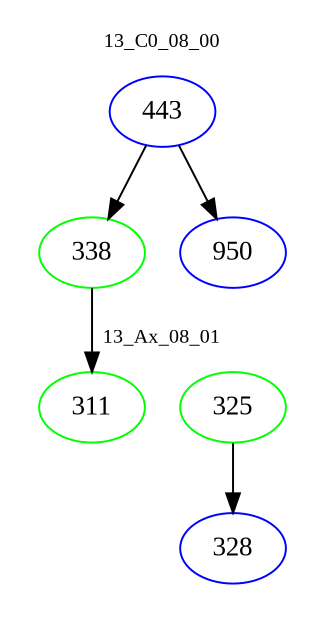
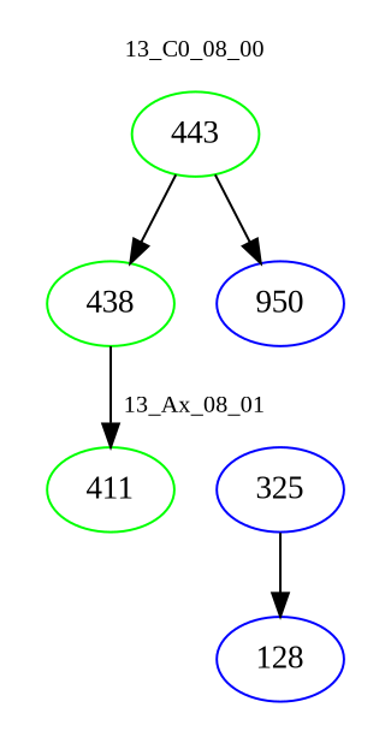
  digraph {
    fontname="Liberation Serif"
    node [color=blue fontname="Liberation Serif"]
    edge [color=black fontname="Liberation Serif"]
-   n1 [color=green label=325]
-   n2 [label=328]
-   n3 [color=green label=311]
-   n4 [label=443]
-   n5 [color=green label=338]
+   n1 [label=325]
+   n2 [label=128]
+   n3 [color=green label=411]
+   n4 [color=green label=443]
+   n5 [color=green label=438]
    n6 [label=950]
    subgraph cluster_1 {
      color=white
      fontsize=10
      label="13_Ax_08_01"
      n1
      n2
      n3
    }
    subgraph cluster_2 {
      color=white
      fontsize=10
      label="13_C0_08_00"
      n4
      n5
      n6
    }
    n1 -> n2
    n4 -> n5
    n4 -> n6
    n5 -> n3
  }
